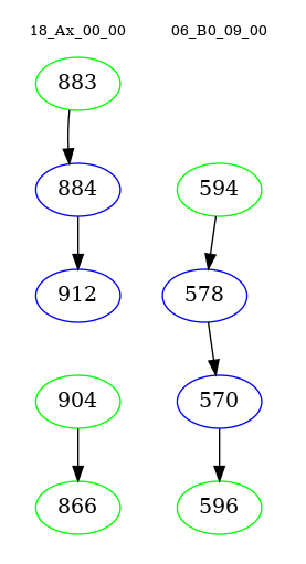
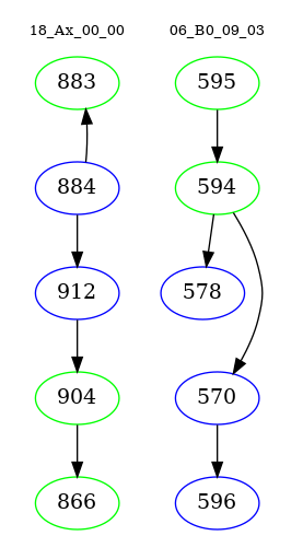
  digraph {
    node [color=green]
    edge [color=black]
    n1 [label=883]
    n2 [color=blue label=884]
    n3 [color=blue label=912]
    n4 [label=904]
    n5 [label=866]
+   n6 [label=595]
    n7 [label=594]
    n8 [color=blue label=578]
    n9 [color=blue label=570]
-   n10 [label=596]
+   n10 [color=blue label=596]
    subgraph cluster_1 {
      color=white
      fontsize=10
      label="18_Ax_00_00"
      n1
      n2
      n3
      n4
      n5
    }
    subgraph cluster_2 {
      color=white
      fontsize=10
-     label="06_B0_09_00"
+     label="06_B0_09_03"
+     n6
      n7
      n8
      n9
      n10
    }
-   n1 -> n2
+   n2 -> n1
    n2 -> n3
+   n3 -> n4
    n4 -> n5
+   n6 -> n7
    n7 -> n8
-   n8 -> n9
+   n7 -> n9
    n9 -> n10
  }
